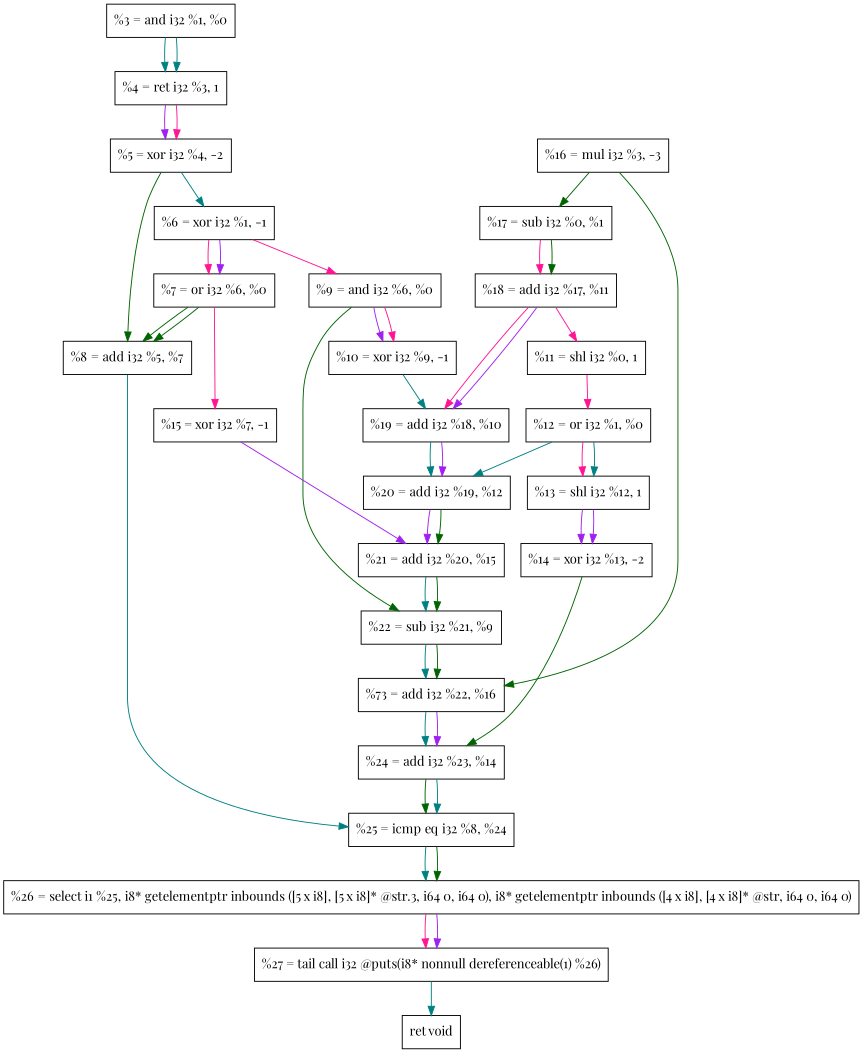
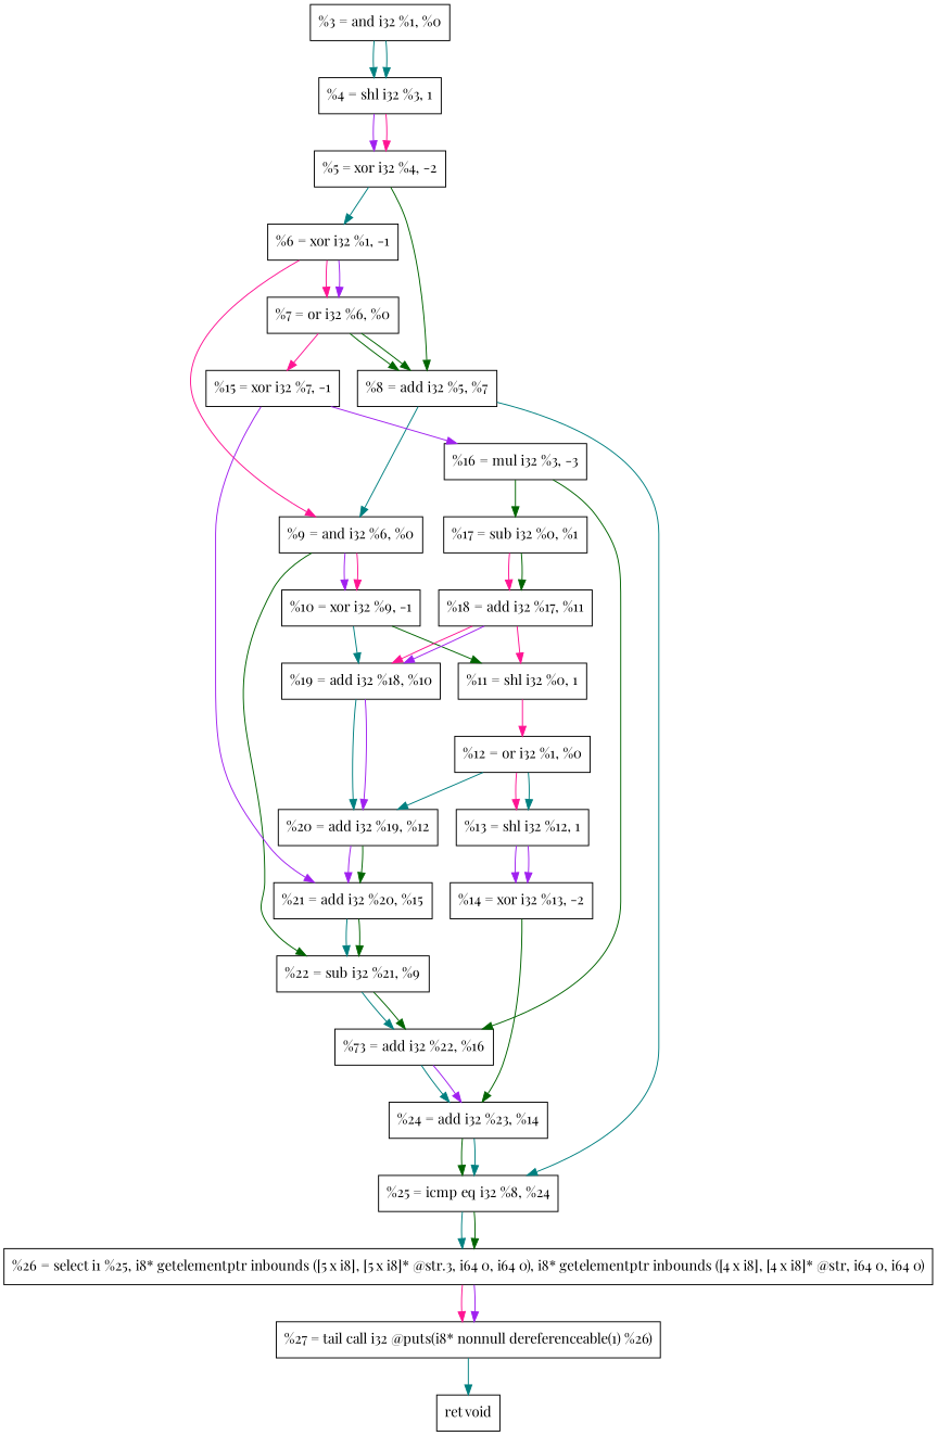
  digraph {
    fontname="Playfair Display"
    node [fontname="Playfair Display" shape=record]
    edge [color=teal fontname="Playfair Display"]
    n1 [label="  %3 = and i32 %1, %0"]
-   n2 [label="%4 = ret i32 %3, 1"]
+   n2 [label="  %4 = shl i32 %3, 1"]
    n3 [label="  %5 = xor i32 %4, -2"]
    n4 [label="  %16 = mul i32 %3, -3"]
    n5 [label="  %17 = sub i32 %0, %1"]
    n6 [label="%73 = add i32 %22, %16"]
    n7 [label="  %6 = xor i32 %1, -1"]
    n8 [label="  %8 = add i32 %5, %7"]
    n9 [label="  %7 = or i32 %6, %0"]
    n10 [label="  %9 = and i32 %6, %0"]
    n11 [label="  %25 = icmp eq i32 %8, %24"]
    n12 [label="  %15 = xor i32 %7, -1"]
    n13 [label="  %10 = xor i32 %9, -1"]
    n14 [label="  %22 = sub i32 %21, %9"]
    n15 [label="  %21 = add i32 %20, %15"]
    n16 [label="  %26 = select i1 %25, i8* getelementptr inbounds ([5 x i8], [5 x i8]* @str.3, i64 0, i64 0), i8* getelementptr inbounds ([4 x i8], [4 x i8]* @str, i64 0, i64 0)"]
    n17 [label="  %11 = shl i32 %0, 1"]
    n18 [label="  %19 = add i32 %18, %10"]
    n19 [label="  %12 = or i32 %1, %0"]
    n20 [label="  %20 = add i32 %19, %12"]
    n21 [label="  %13 = shl i32 %12, 1"]
    n22 [label="  %18 = add i32 %17, %11"]
    n23 [label="  %14 = xor i32 %13, -2"]
    n24 [label="  %24 = add i32 %23, %14"]
    n25 [label="  %27 = tail call i32 @puts(i8* nonnull dereferenceable(1) %26)"]
    n26 [label="  ret void"]
    n1 -> n2
    n1 -> n2
    n2 -> n3 [color=purple]
    n2 -> n3 [color=deeppink]
    n3 -> n7
    n3 -> n8 [color=darkgreen]
    n4 -> n5 [color=darkgreen]
    n4 -> n6 [color=darkgreen]
    n5 -> n22 [color=deeppink]
    n5 -> n22 [color=darkgreen]
    n6 -> n24
    n6 -> n24 [color=purple]
    n7 -> n9 [color=deeppink]
    n7 -> n9 [color=purple]
    n7 -> n10 [color=deeppink]
+   n8 -> n10
    n8 -> n11
    n9 -> n8 [color=darkgreen]
    n9 -> n8 [color=darkgreen]
    n9 -> n12 [color=deeppink]
    n10 -> n13 [color=purple]
    n10 -> n13 [color=deeppink]
    n10 -> n14 [color=darkgreen]
    n11 -> n16
    n11 -> n16 [color=darkgreen]
+   n12 -> n4 [color=purple]
    n12 -> n15 [color=purple]
+   n13 -> n17 [color=darkgreen]
    n13 -> n18
    n14 -> n6
    n14 -> n6 [color=darkgreen]
    n15 -> n14
    n15 -> n14 [color=darkgreen]
    n16 -> n25 [color=deeppink]
    n16 -> n25 [color=purple]
    n17 -> n19 [color=deeppink]
    n18 -> n20
    n18 -> n20 [color=purple]
    n19 -> n20
    n19 -> n21 [color=deeppink]
    n19 -> n21
    n20 -> n15 [color=purple]
    n20 -> n15 [color=darkgreen]
    n21 -> n23 [color=purple]
    n21 -> n23 [color=purple]
    n22 -> n17 [color=deeppink]
    n22 -> n18 [color=deeppink]
    n22 -> n18 [color=purple]
    n23 -> n24 [color=darkgreen]
    n24 -> n11 [color=darkgreen]
    n24 -> n11
    n25 -> n26
  }
